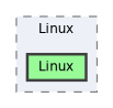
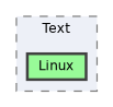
  digraph {
    compound=true
    rankdir=LR
    n1 [color=grey25 fillcolor=palegreen fontname=Helvetica fontsize=10 height=0.2 label=Linux shape=box style="filled,bold" width=0.4]
    subgraph cluster_1 {
      bgcolor="#edf0f7"
      fontname=Helvetica
      fontsize=10
-     label=Linux
+     label=Text
      pencolor=grey50
      style="filled,dashed"
      n1
    }
  }
